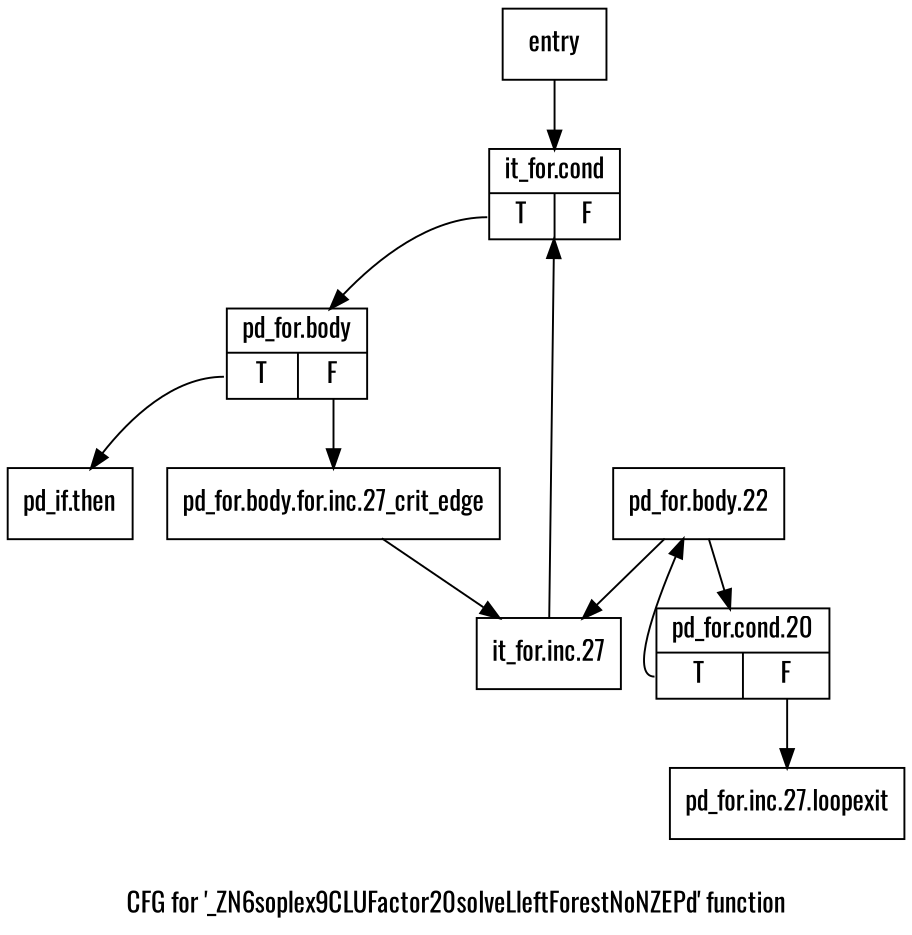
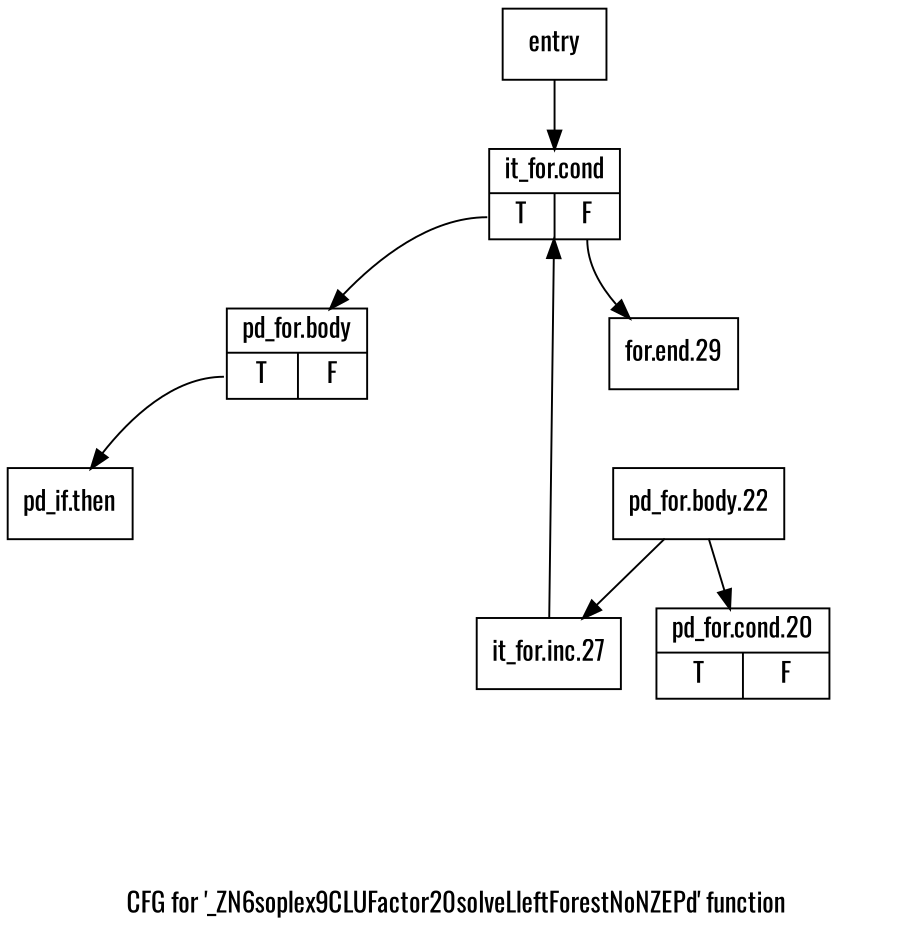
  digraph {
    fontname=Oswald
    label="CFG for '_ZN6soplex9CLUFactor20solveLleftForestNoNZEPd' function"
    node [fontname=Oswald shape=record]
    edge [fontname=Oswald]
    n1 [label="{entry}"]
    n2 [label="{it_for.cond|{<s0>T|<s1>F}}"]
    n3 [label="{pd_for.body|{<s0>T|<s1>F}}"]
+   n4 [label="{for.end.29}"]
    n5 [label="{pd_if.then}"]
-   n6 [label="{pd_for.body.for.inc.27_crit_edge}"]
    n7 [label="{it_for.inc.27}"]
    n8 [label="{pd_for.cond.20|{<s0>T|<s1>F}}"]
    n9 [label="{pd_for.body.22}"]
-   n10 [label="{pd_for.inc.27.loopexit}"]
    n1 -> n2
    n2 -> n3 [tailport=s0]
+   n2 -> n4 [tailport=s1]
    n3 -> n5 [tailport=s0]
-   n3 -> n6 [tailport=s1]
-   n6 -> n7
    n7 -> n2
-   n8 -> n9 [tailport=s0]
-   n8 -> n10 [tailport=s1]
    n9 -> n7
    n9 -> n8
  }
